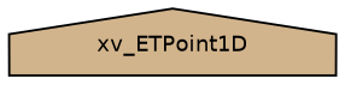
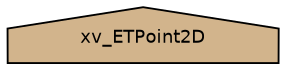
  digraph {
    rankdir=LR
-   n1 [color=black fillcolor=tan fontname=Helvetica fontsize=10 height=0.2 label=xv_ETPoint1D shape=house style=filled width=0.4]
+   n1 [color=black fillcolor=tan fontname=Helvetica fontsize=10 height=0.2 label=xv_ETPoint2D shape=house style=filled width=0.4]
  }
